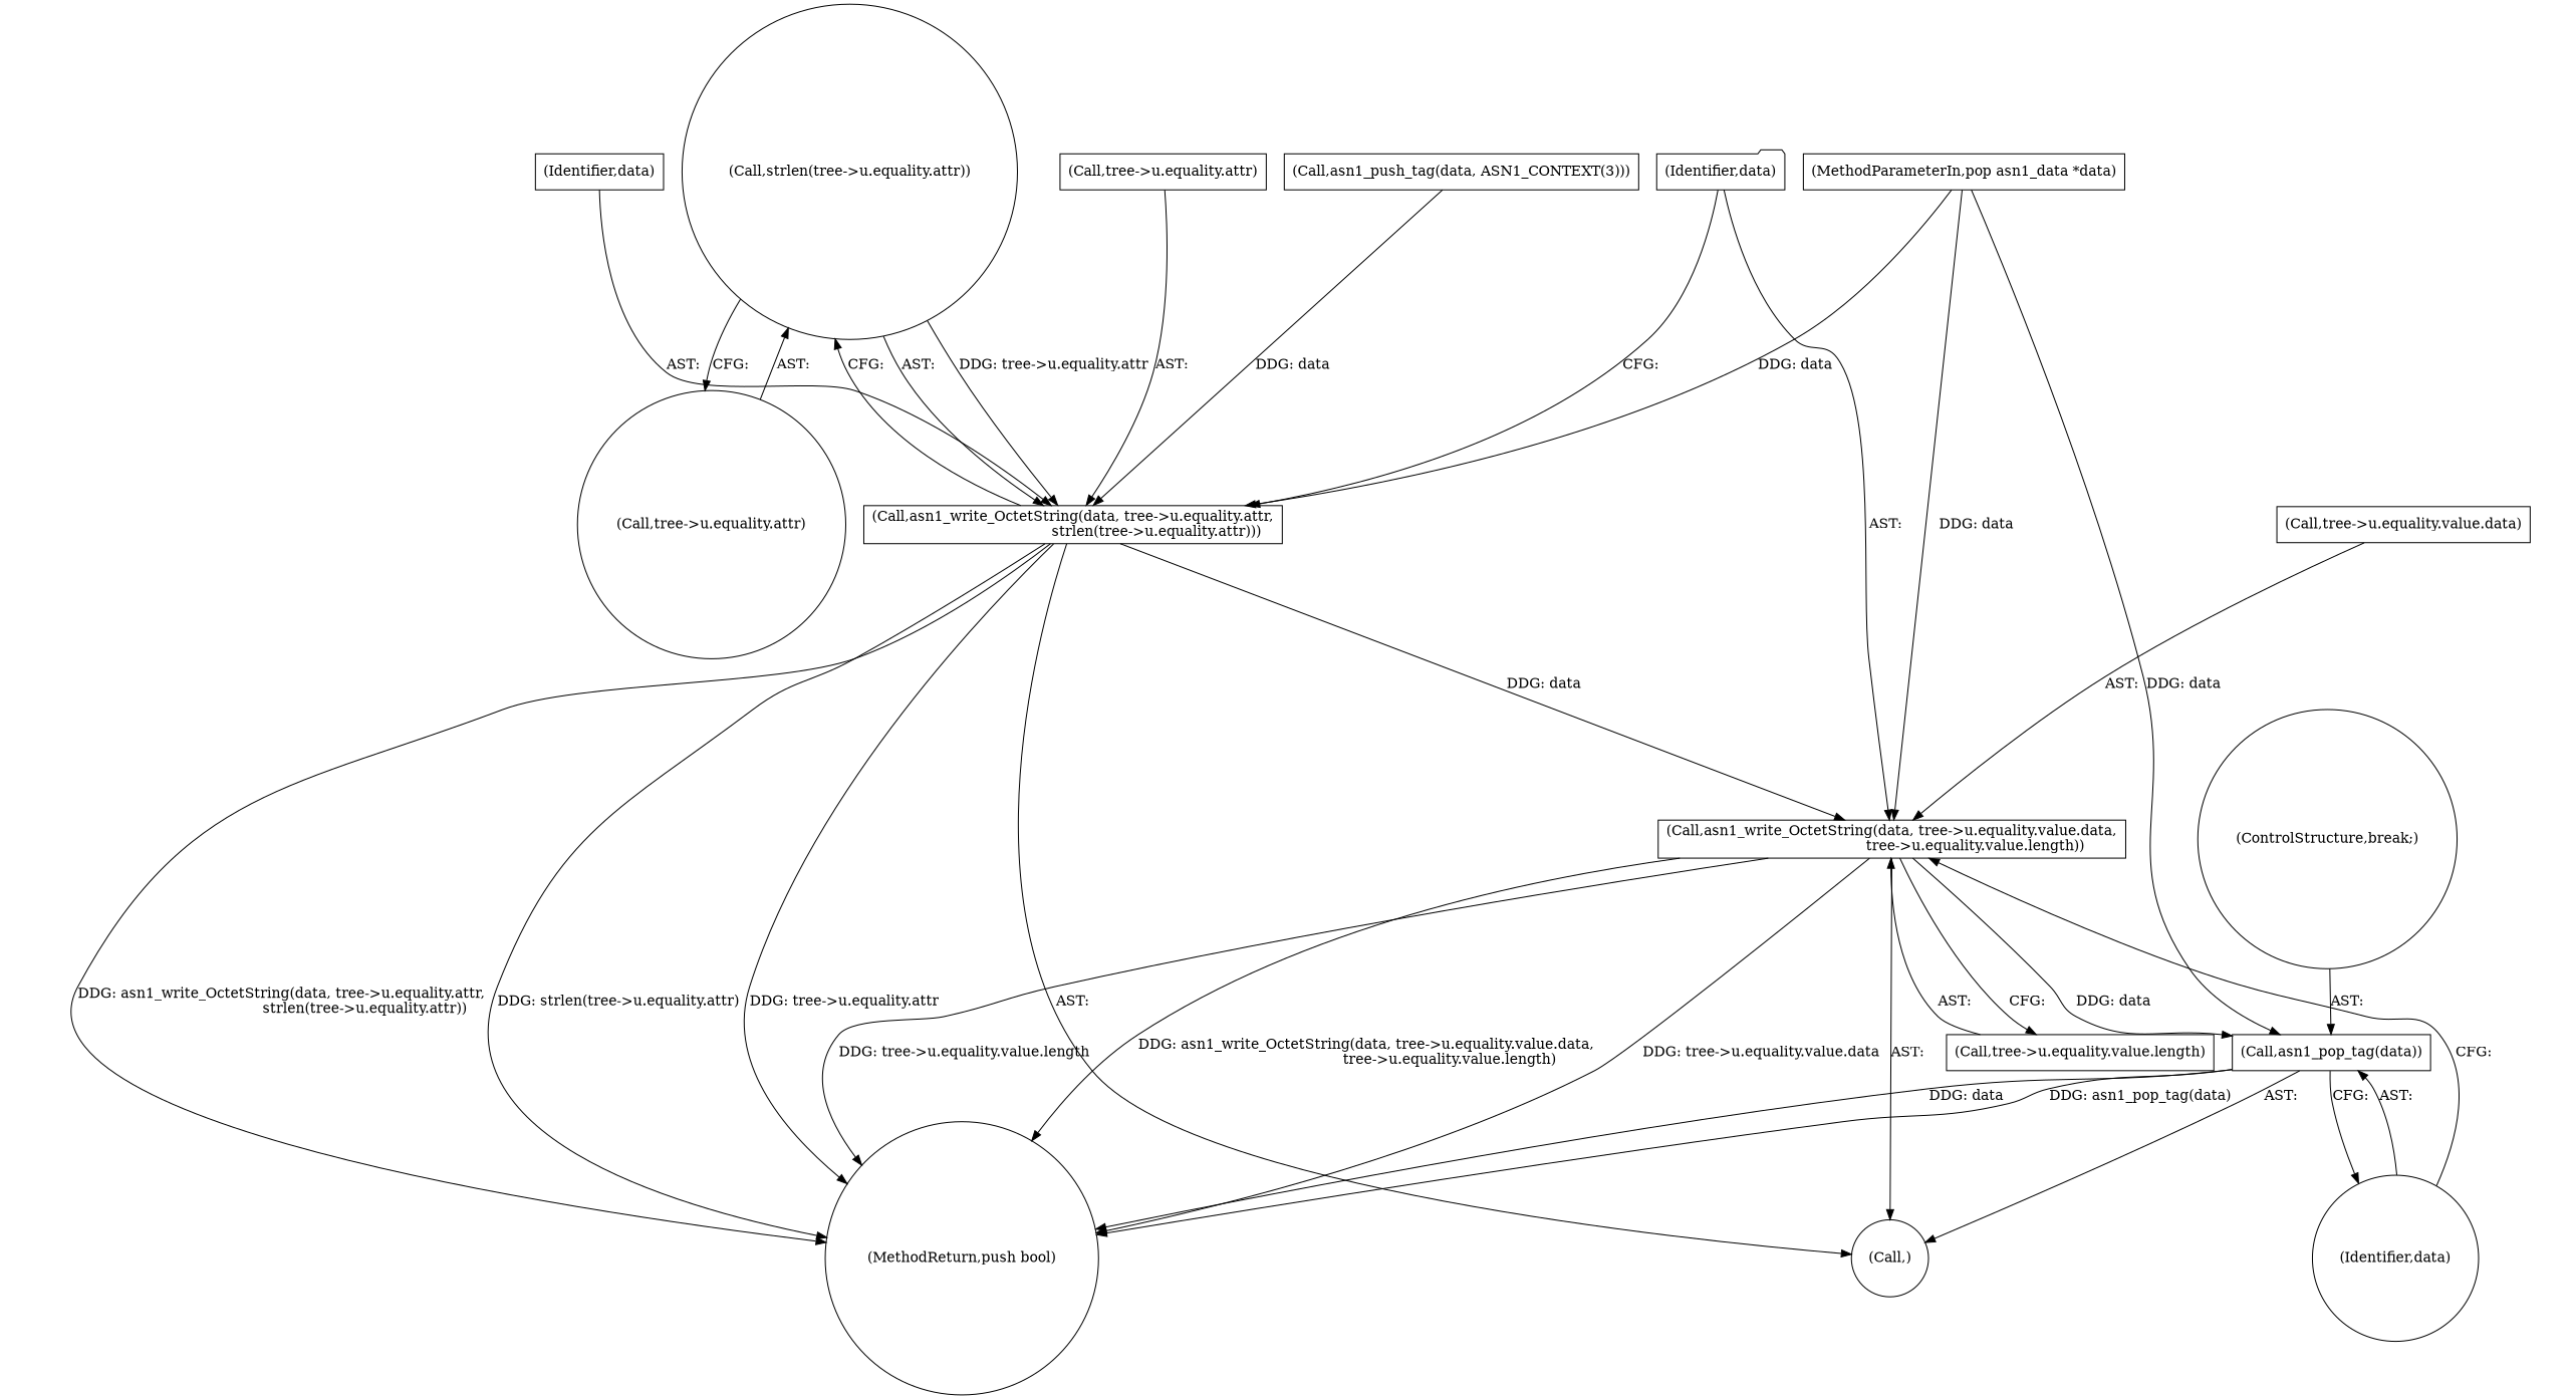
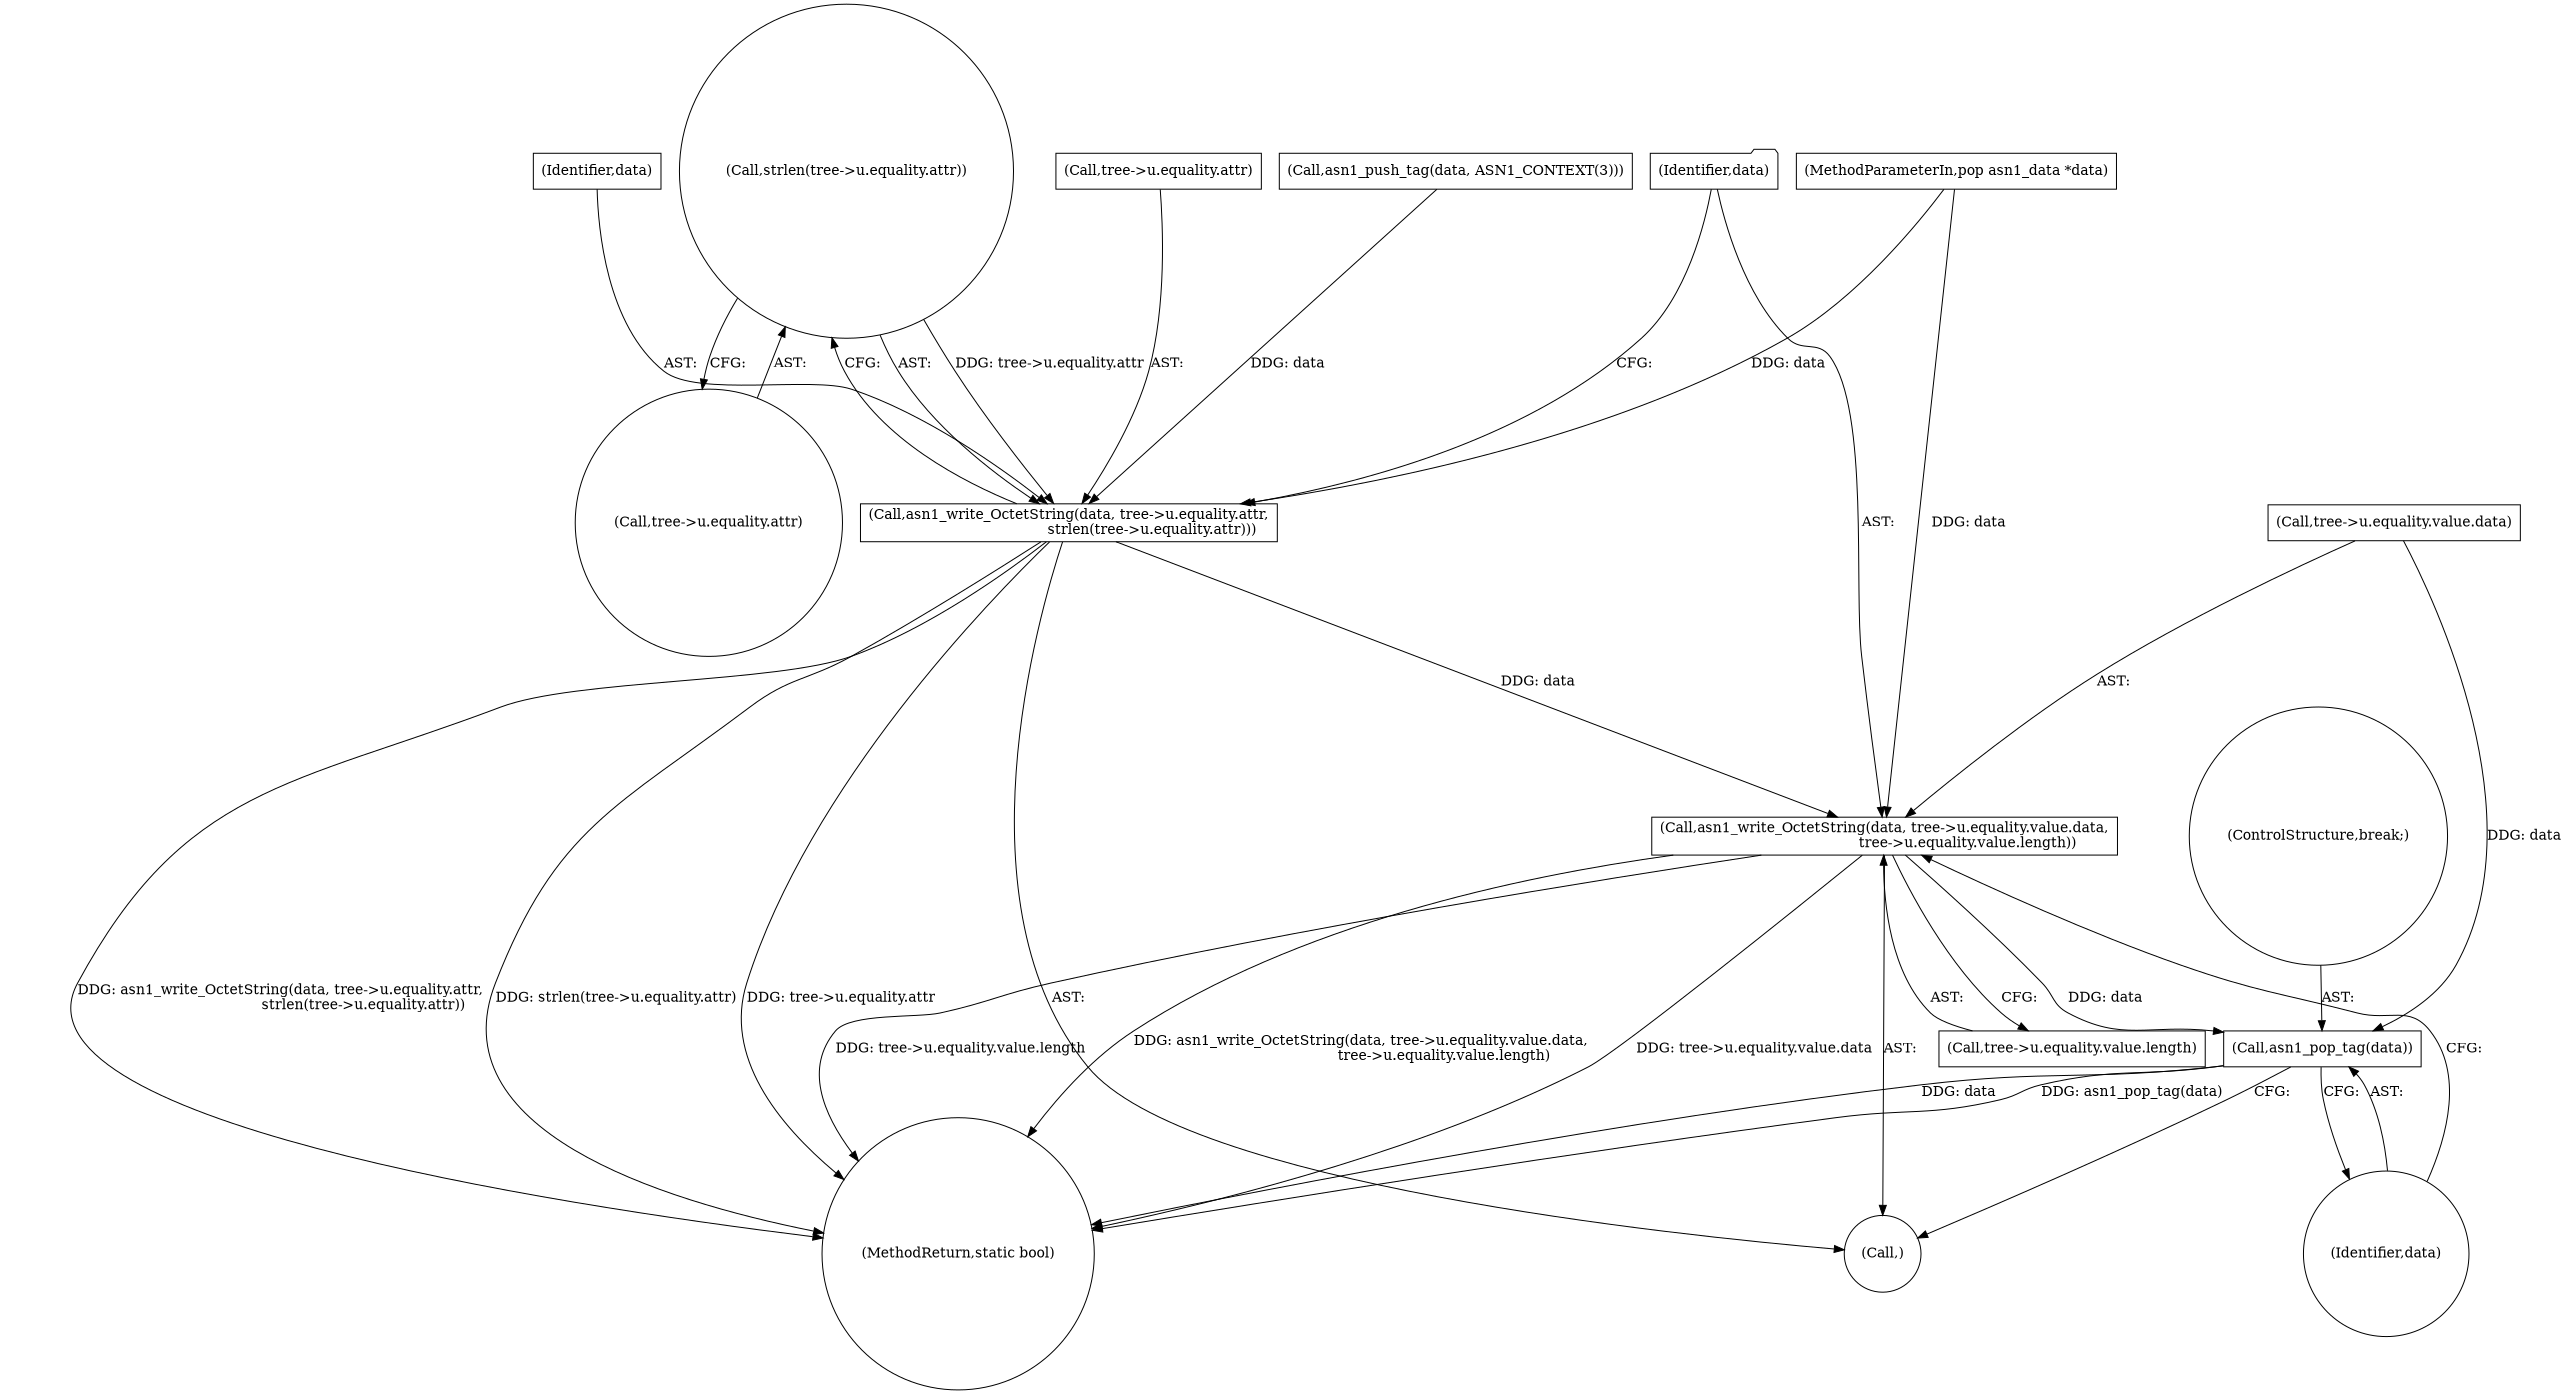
  digraph {
    node [shape=box]
    n1 [label="(Call,strlen(tree->u.equality.attr))" shape=circle]
    n2 [label="(Call,asn1_write_OctetString(data, tree->u.equality.attr,\n                                     strlen(tree->u.equality.attr)))"]
    n3 [label="(Call,tree->u.equality.attr)" shape=circle]
    n4 [label="(Call,asn1_write_OctetString(data, tree->u.equality.value.data,\n                                     tree->u.equality.value.length))"]
    n5 [label="(Call,)" shape=circle]
-   n6 [label="(MethodReturn,push bool)" shape=circle]
+   n6 [label="(MethodReturn,static bool)" shape=circle]
    n7 [label="(Call,asn1_pop_tag(data))"]
    n8 [label="(Call,tree->u.equality.value.length)"]
    n9 [label="(Identifier,data)" shape=circle]
    n10 [label="(Call,tree->u.equality.attr)"]
    n11 [label="(Call,asn1_push_tag(data, ASN1_CONTEXT(3)))"]
    n12 [label="(Identifier,data)"]
    n13 [label="(Call,tree->u.equality.value.data)"]
    n14 [label="(ControlStructure,break;)" shape=circle]
    n15 [label="(MethodParameterIn,pop asn1_data *data)"]
    n16 [label="(Identifier,data)" shape=folder]
    n1 -> n2 [label="AST: "]
    n1 -> n2 [label="DDG: tree->u.equality.attr"]
    n1 -> n3 [label="CFG: "]
    n2 -> n1 [label="CFG: "]
    n2 -> n4 [label="DDG: data"]
    n2 -> n5 [label="AST: "]
    n2 -> n6 [label="DDG: tree->u.equality.attr"]
    n2 -> n6 [label="DDG: strlen(tree->u.equality.attr)"]
    n2 -> n6 [label="DDG: asn1_write_OctetString(data, tree->u.equality.attr,\n                                     strlen(tree->u.equality.attr))"]
    n3 -> n1 [label="AST: "]
    n4 -> n5 [label="AST: "]
    n4 -> n6 [label="DDG: asn1_write_OctetString(data, tree->u.equality.value.data,\n                                     tree->u.equality.value.length)"]
    n4 -> n6 [label="DDG: tree->u.equality.value.data"]
    n4 -> n6 [label="DDG: tree->u.equality.value.length"]
    n4 -> n7 [label="DDG: data"]
    n4 -> n8 [label="CFG: "]
-   n7 -> n5 [label="AST: "]
+   n7 -> n5 [label="CFG: "]
    n7 -> n6 [label="DDG: asn1_pop_tag(data)"]
    n7 -> n6 [label="DDG: data"]
    n7 -> n9 [label="CFG: "]
    n8 -> n4 [label="AST: "]
    n9 -> n4 [label="CFG: "]
    n9 -> n7 [label="AST: "]
    n10 -> n2 [label="AST: "]
    n11 -> n2 [label="DDG: data"]
    n12 -> n2 [label="AST: "]
    n13 -> n4 [label="AST: "]
    n14 -> n7 [label="AST: "]
    n15 -> n2 [label="DDG: data"]
    n15 -> n4 [label="DDG: data"]
-   n15 -> n7 [label="DDG: data"]
+   n13 -> n7 [label="DDG: data"]
    n16 -> n2 [label="CFG: "]
    n16 -> n4 [label="AST: "]
  }
